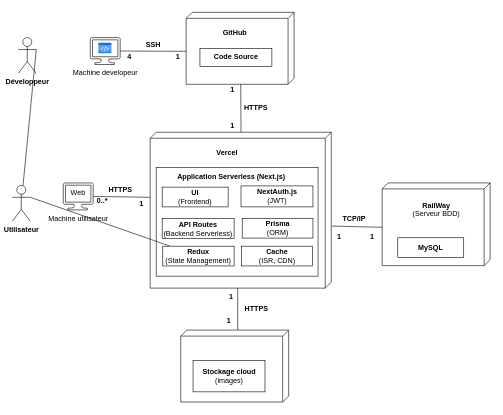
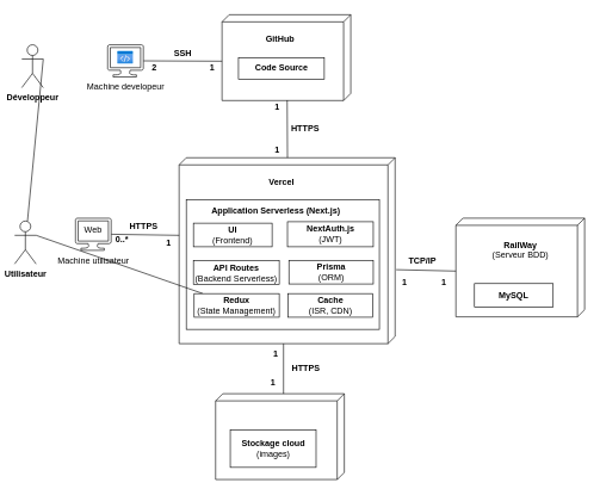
  <mxCell id="0" />
  <mxCell id="1" parent="0" />
  <mxCell id="2" value="" style="verticalAlign=top;align=left;spacingTop=8;spacingLeft=2;spacingRight=12;shape=cube;size=10;direction=south;fontStyle=4;html=1;whiteSpace=wrap;" vertex="1" parent="1"><mxGeometry x="250" y="220" width="302" height="260" as="geometry" /></mxCell>
- <mxCell id="3" value="&lt;b&gt;Vercel&lt;/b&gt;" style="text;html=1;align=center;verticalAlign=middle;resizable=0;points=[];autosize=1;strokeColor=none;fillColor=none;" vertex="1" parent="1"><mxGeometry x="348" y="239.5" width="60" height="30" as="geometry" /></mxCell>
+ <mxCell id="3" value="&lt;b&gt;Vercel&lt;/b&gt;" style="text;html=1;align=center;verticalAlign=middle;resizable=0;points=[];autosize=1;strokeColor=none;fillColor=none;" vertex="1" parent="1"><mxGeometry x="363" y="239.5" width="60" height="30" as="geometry" /></mxCell>
  <mxCell id="4" value="" style="rounded=0;whiteSpace=wrap;html=1;" vertex="1" parent="1"><mxGeometry x="260" y="278.5" width="270" height="181.5" as="geometry" /></mxCell>
  <mxCell id="5" value="&lt;b&gt;Application Serverless (Next.js)&lt;/b&gt;" style="text;html=1;align=center;verticalAlign=middle;resizable=0;points=[];autosize=1;strokeColor=none;fillColor=none;" vertex="1" parent="1"><mxGeometry x="285" y="278.5" width="200" height="30" as="geometry" /></mxCell>
  <mxCell id="6" value="&lt;div&gt;&lt;b&gt;UI&lt;/b&gt;&lt;/div&gt;&lt;div&gt;(Frontend)&lt;/div&gt;" style="rounded=0;whiteSpace=wrap;html=1;" vertex="1" parent="1"><mxGeometry x="270" y="311.5" width="110" height="33" as="geometry" /></mxCell>
  <mxCell id="7" value="&lt;div&gt;&lt;b&gt;API Routes&lt;/b&gt;&lt;/div&gt;&lt;div&gt;(Backend Serverless) &lt;/div&gt;" style="rounded=0;whiteSpace=wrap;html=1;" vertex="1" parent="1"><mxGeometry x="270" y="364" width="120" height="33" as="geometry" /></mxCell>
  <mxCell id="8" value="" style="verticalAlign=top;align=left;spacingTop=8;spacingLeft=2;spacingRight=12;shape=cube;size=10;direction=south;fontStyle=4;html=1;whiteSpace=wrap;" vertex="1" parent="1"><mxGeometry x="637" y="304.5" width="180" height="138" as="geometry" /></mxCell>
  <mxCell id="9" value="&lt;div&gt;&lt;b&gt;RailWay&lt;/b&gt;&lt;/div&gt;&lt;div&gt;(Serveur BDD)&lt;/div&gt;" style="text;html=1;align=center;verticalAlign=middle;resizable=0;points=[];autosize=1;strokeColor=none;fillColor=none;" vertex="1" parent="1"><mxGeometry x="677" y="328.5" width="100" height="40" as="geometry" /></mxCell>
  <mxCell id="10" value="&lt;b&gt;MySQL&lt;/b&gt;&lt;b&gt;&lt;br&gt;&lt;/b&gt;" style="rounded=0;whiteSpace=wrap;html=1;" vertex="1" parent="1"><mxGeometry x="663" y="396" width="110" height="33" as="geometry" /></mxCell>
  <mxCell id="11" value="&lt;div&gt;&lt;b&gt;Prisma &lt;/b&gt;&lt;br&gt;&lt;/div&gt;&lt;div&gt;(ORM) &lt;/div&gt;" style="rounded=0;whiteSpace=wrap;html=1;" vertex="1" parent="1"><mxGeometry x="403.5" y="363.5" width="118" height="33" as="geometry" /></mxCell>
  <mxCell id="12" value="" style="verticalAlign=top;align=left;spacingTop=8;spacingLeft=2;spacingRight=12;shape=cube;size=10;direction=south;fontStyle=4;html=1;whiteSpace=wrap;" vertex="1" parent="1"><mxGeometry x="301" y="550" width="180" height="120" as="geometry" /></mxCell>
  <mxCell id="13" value="&lt;div&gt;&lt;b style=&quot;text-wrap-mode: nowrap;&quot;&gt;Stockage cloud&lt;/b&gt;&lt;/div&gt;&lt;div&gt;&lt;span style=&quot;text-wrap-mode: nowrap;&quot;&gt;(images)&lt;/span&gt;&lt;/div&gt;" style="rounded=0;whiteSpace=wrap;html=1;" vertex="1" parent="1"><mxGeometry x="321.5" y="601" width="120" height="52" as="geometry" /></mxCell>
  <mxCell id="14" value="&lt;span style=&quot;text-wrap-mode: nowrap;&quot;&gt;&lt;b&gt;NextAuth.js&lt;/b&gt;&lt;/span&gt;&lt;br&gt;&lt;div&gt;&lt;span style=&quot;text-wrap-mode: nowrap;&quot;&gt;(JWT)&lt;/span&gt;&lt;/div&gt;" style="rounded=0;whiteSpace=wrap;html=1;" vertex="1" parent="1"><mxGeometry x="401.5" y="309.5" width="120" height="35" as="geometry" /></mxCell>
  <mxCell id="15" value="&lt;b&gt;Utilisateur&lt;/b&gt;" style="shape=umlActor;verticalLabelPosition=bottom;verticalAlign=top;html=1;outlineConnect=0;" vertex="1" parent="1"><mxGeometry x="20" y="308.5" width="30" height="60" as="geometry" /></mxCell>
  <mxCell id="16" value="" style="endArrow=none;html=1;rounded=0;exitX=1;exitY=0.333;exitDx=0;exitDy=0;exitPerimeter=0;" edge="1" parent="1" source="15" target="46"><mxGeometry width="50" height="50" relative="1" as="geometry"><mxPoint x="459" y="473" as="sourcePoint" /><mxPoint x="-71" y="318" as="targetPoint" /></mxGeometry></mxCell>
  <mxCell id="17" value="" style="endArrow=none;html=1;rounded=0;exitX=0;exitY=0;exitDx=0;exitDy=85;exitPerimeter=0;entryX=0;entryY=0;entryDx=260;entryDy=156;entryPerimeter=0;" edge="1" parent="1" source="12" target="2"><mxGeometry width="50" height="50" relative="1" as="geometry"><mxPoint x="757" y="569" as="sourcePoint" /><mxPoint x="399.53" y="512.914" as="targetPoint" /></mxGeometry></mxCell>
  <mxCell id="18" value="&lt;b&gt;HTTPS&lt;/b&gt;" style="text;html=1;align=center;verticalAlign=middle;resizable=0;points=[];autosize=1;strokeColor=none;fillColor=none;" vertex="1" parent="1"><mxGeometry x="396.5" y="500" width="60" height="30" as="geometry" /></mxCell>
  <mxCell id="19" value="&lt;b&gt;0..*&lt;/b&gt;" style="text;html=1;align=center;verticalAlign=middle;resizable=0;points=[];autosize=1;strokeColor=none;fillColor=none;" vertex="1" parent="1"><mxGeometry x="150" y="319.5" width="40" height="30" as="geometry" /></mxCell>
  <mxCell id="20" value="" style="endArrow=none;html=1;rounded=0;exitX=1;exitY=0.5;exitDx=0;exitDy=0;exitPerimeter=0;entryX=0;entryY=0;entryDx=108.5;entryDy=302;entryPerimeter=0;" edge="1" parent="1" source="37" target="2"><mxGeometry width="50" height="50" relative="1" as="geometry"><mxPoint x="109" y="319" as="sourcePoint" /><mxPoint x="199" y="319" as="targetPoint" /></mxGeometry></mxCell>
  <mxCell id="21" value="&lt;b&gt;1&lt;/b&gt;" style="text;html=1;align=center;verticalAlign=middle;resizable=0;points=[];autosize=1;strokeColor=none;fillColor=none;" vertex="1" parent="1"><mxGeometry x="220" y="323.5" width="30" height="30" as="geometry" /></mxCell>
  <mxCell id="22" value="&lt;b&gt;1&lt;/b&gt;" style="text;html=1;align=center;verticalAlign=middle;resizable=0;points=[];autosize=1;strokeColor=none;fillColor=none;" vertex="1" parent="1"><mxGeometry x="605" y="380" width="30" height="30" as="geometry" /></mxCell>
  <mxCell id="23" value="" style="endArrow=none;html=1;rounded=0;exitX=0.602;exitY=-0.005;exitDx=0;exitDy=0;exitPerimeter=0;entryX=0;entryY=0;entryDx=74;entryDy=180;entryPerimeter=0;" edge="1" parent="1" source="2" target="8"><mxGeometry width="50" height="50" relative="1" as="geometry"><mxPoint x="509" y="361" as="sourcePoint" /><mxPoint x="630" y="364.5" as="targetPoint" /></mxGeometry></mxCell>
  <mxCell id="24" value="&lt;b&gt;1&lt;/b&gt;" style="text;html=1;align=center;verticalAlign=middle;resizable=0;points=[];autosize=1;strokeColor=none;fillColor=none;" vertex="1" parent="1"><mxGeometry x="550" y="380" width="30" height="30" as="geometry" /></mxCell>
  <mxCell id="25" value="&lt;b&gt;1&lt;/b&gt;" style="text;html=1;align=center;verticalAlign=middle;resizable=0;points=[];autosize=1;strokeColor=none;fillColor=none;" vertex="1" parent="1"><mxGeometry x="370" y="480" width="30" height="30" as="geometry" /></mxCell>
  <mxCell id="26" value="&lt;b&gt;1&lt;/b&gt;" style="text;html=1;align=center;verticalAlign=middle;resizable=0;points=[];autosize=1;strokeColor=none;fillColor=none;" vertex="1" parent="1"><mxGeometry x="365.5" y="520" width="30" height="30" as="geometry" /></mxCell>
  <mxCell id="27" value="&lt;b&gt;TCP/IP&lt;/b&gt;" style="text;html=1;align=center;verticalAlign=middle;resizable=0;points=[];autosize=1;strokeColor=none;fillColor=none;" vertex="1" parent="1"><mxGeometry x="560" y="349.5" width="60" height="30" as="geometry" /></mxCell>
  <mxCell id="28" value="&lt;b&gt;Développeur&lt;/b&gt;" style="shape=umlActor;verticalLabelPosition=bottom;verticalAlign=top;html=1;outlineConnect=0;" vertex="1" parent="1"><mxGeometry x="30" y="62" width="30" height="60" as="geometry" /></mxCell>
  <mxCell id="29" value="" style="verticalAlign=top;align=left;spacingTop=8;spacingLeft=2;spacingRight=12;shape=cube;size=10;direction=south;fontStyle=4;html=1;whiteSpace=wrap;" vertex="1" parent="1"><mxGeometry x="310" y="20" width="180" height="120" as="geometry" /></mxCell>
  <mxCell id="30" value="&lt;b&gt;GitHub&lt;/b&gt;" style="text;html=1;align=center;verticalAlign=middle;resizable=0;points=[];autosize=1;strokeColor=none;fillColor=none;" vertex="1" parent="1"><mxGeometry x="361" y="40" width="60" height="30" as="geometry" /></mxCell>
  <mxCell id="31" value="" style="rounded=0;whiteSpace=wrap;html=1;" vertex="1" parent="1"><mxGeometry x="333" y="80" width="120" height="30" as="geometry" /></mxCell>
  <mxCell id="32" value="&lt;b&gt;Code Source&lt;/b&gt;" style="text;html=1;align=center;verticalAlign=middle;resizable=0;points=[];autosize=1;strokeColor=none;fillColor=none;" vertex="1" parent="1"><mxGeometry x="343" y="80" width="100" height="30" as="geometry" /></mxCell>
  <mxCell id="33" value="" style="endArrow=none;html=1;rounded=0;exitX=1;exitY=0.5;exitDx=0;exitDy=0;exitPerimeter=0;entryX=0;entryY=0;entryDx=65;entryDy=180;entryPerimeter=0;" edge="1" parent="1" source="34" target="29"><mxGeometry width="50" height="50" relative="1" as="geometry"><mxPoint x="20" y="-45.5" as="sourcePoint" /><mxPoint x="350" y="-215.5" as="targetPoint" /></mxGeometry></mxCell>
  <mxCell id="34" value="Machine developeur" style="verticalLabelPosition=bottom;html=1;verticalAlign=top;align=center;shape=mxgraph.azure.computer;pointerEvents=1;" vertex="1" parent="1"><mxGeometry x="150" y="62" width="50" height="45" as="geometry" /></mxCell>
  <mxCell id="35" value="" style="endArrow=none;html=1;rounded=0;entryX=0;entryY=0;entryDx=0;entryDy=150.5;entryPerimeter=0;exitX=0.997;exitY=0.494;exitDx=0;exitDy=0;exitPerimeter=0;" edge="1" parent="1" source="29" target="2"><mxGeometry width="50" height="50" relative="1" as="geometry"><mxPoint x="413" y="41" as="sourcePoint" /><mxPoint x="423" y="100" as="targetPoint" /></mxGeometry></mxCell>
  <mxCell id="36" value="" style="endArrow=none;html=1;rounded=0;exitX=1;exitY=0.333;exitDx=0;exitDy=0;exitPerimeter=0;" edge="1" parent="1" source="28" target="15"><mxGeometry width="50" height="50" relative="1" as="geometry"><mxPoint x="-157" y="94.5" as="sourcePoint" /><mxPoint x="-48" y="94.5" as="targetPoint" /></mxGeometry></mxCell>
  <mxCell id="37" value="Machine utilisateur" style="verticalLabelPosition=bottom;html=1;verticalAlign=top;align=center;shape=mxgraph.azure.computer;pointerEvents=1;" vertex="1" parent="1"><mxGeometry x="105" y="304.5" width="50" height="45" as="geometry" /></mxCell>
  <mxCell id="38" value="&lt;b&gt;1&lt;/b&gt;" style="text;html=1;align=center;verticalAlign=middle;resizable=0;points=[];autosize=1;strokeColor=none;fillColor=none;" vertex="1" parent="1"><mxGeometry x="281" y="80" width="30" height="30" as="geometry" /></mxCell>
- <mxCell id="39" value="&lt;b&gt;4&lt;/b&gt;" style="text;html=1;align=center;verticalAlign=middle;resizable=0;points=[];autosize=1;strokeColor=none;fillColor=none;" vertex="1" parent="1"><mxGeometry x="200" y="80" width="30" height="30" as="geometry" /></mxCell>
+ <mxCell id="39" value="&lt;b&gt;2&lt;/b&gt;" style="text;html=1;align=center;verticalAlign=middle;resizable=0;points=[];autosize=1;strokeColor=none;fillColor=none;" vertex="1" parent="1"><mxGeometry x="200" y="80" width="30" height="30" as="geometry" /></mxCell>
  <mxCell id="40" value="Web" style="text;html=1;align=center;verticalAlign=middle;whiteSpace=wrap;rounded=0;" vertex="1" parent="1"><mxGeometry x="116" y="309.5" width="28" height="22.5" as="geometry" /></mxCell>
  <mxCell id="41" value="&lt;b&gt;1&lt;/b&gt;" style="text;html=1;align=center;verticalAlign=middle;resizable=0;points=[];autosize=1;strokeColor=none;fillColor=none;" vertex="1" parent="1"><mxGeometry x="371.5" y="134.5" width="30" height="30" as="geometry" /></mxCell>
  <mxCell id="42" value="&lt;b&gt;1&lt;/b&gt;" style="text;html=1;align=center;verticalAlign=middle;resizable=0;points=[];autosize=1;strokeColor=none;fillColor=none;" vertex="1" parent="1"><mxGeometry x="371.5" y="194.5" width="30" height="30" as="geometry" /></mxCell>
  <mxCell id="43" value="&lt;b&gt;HTTPS&lt;/b&gt;" style="text;html=1;align=center;verticalAlign=middle;resizable=0;points=[];autosize=1;strokeColor=none;fillColor=none;" vertex="1" parent="1"><mxGeometry x="396" y="164.5" width="60" height="30" as="geometry" /></mxCell>
  <mxCell id="44" value="&lt;b&gt;SSH&lt;/b&gt;" style="text;html=1;align=center;verticalAlign=middle;resizable=0;points=[];autosize=1;strokeColor=none;fillColor=none;" vertex="1" parent="1"><mxGeometry x="230" y="60" width="50" height="30" as="geometry" /></mxCell>
  <mxCell id="45" value="&lt;b&gt;HTTPS&lt;/b&gt;" style="text;html=1;align=center;verticalAlign=middle;resizable=0;points=[];autosize=1;strokeColor=none;fillColor=none;" vertex="1" parent="1"><mxGeometry x="170" y="300.5" width="60" height="30" as="geometry" /></mxCell>
  <mxCell id="46" value="&lt;b&gt;Redux&lt;/b&gt;&lt;br&gt;(State Management)" style="rounded=0;whiteSpace=wrap;html=1;" vertex="1" parent="1"><mxGeometry x="271" y="410" width="119" height="33" as="geometry" /></mxCell>
  <mxCell id="47" value="&lt;div&gt;&lt;b&gt;Cache&lt;/b&gt;&lt;/div&gt;&lt;div&gt;(ISR, CDN) &lt;/div&gt;" style="rounded=0;whiteSpace=wrap;html=1;" vertex="1" parent="1"><mxGeometry x="402.5" y="410" width="118" height="33" as="geometry" /></mxCell>
  <mxCell id="48" value="" style="image;aspect=fixed;html=1;points=[];align=center;fontSize=12;image=img/lib/azure2/general/Code.svg;" vertex="1" parent="1"><mxGeometry x="163.77" y="70.88" width="22.46" height="18.25" as="geometry" /></mxCell>
